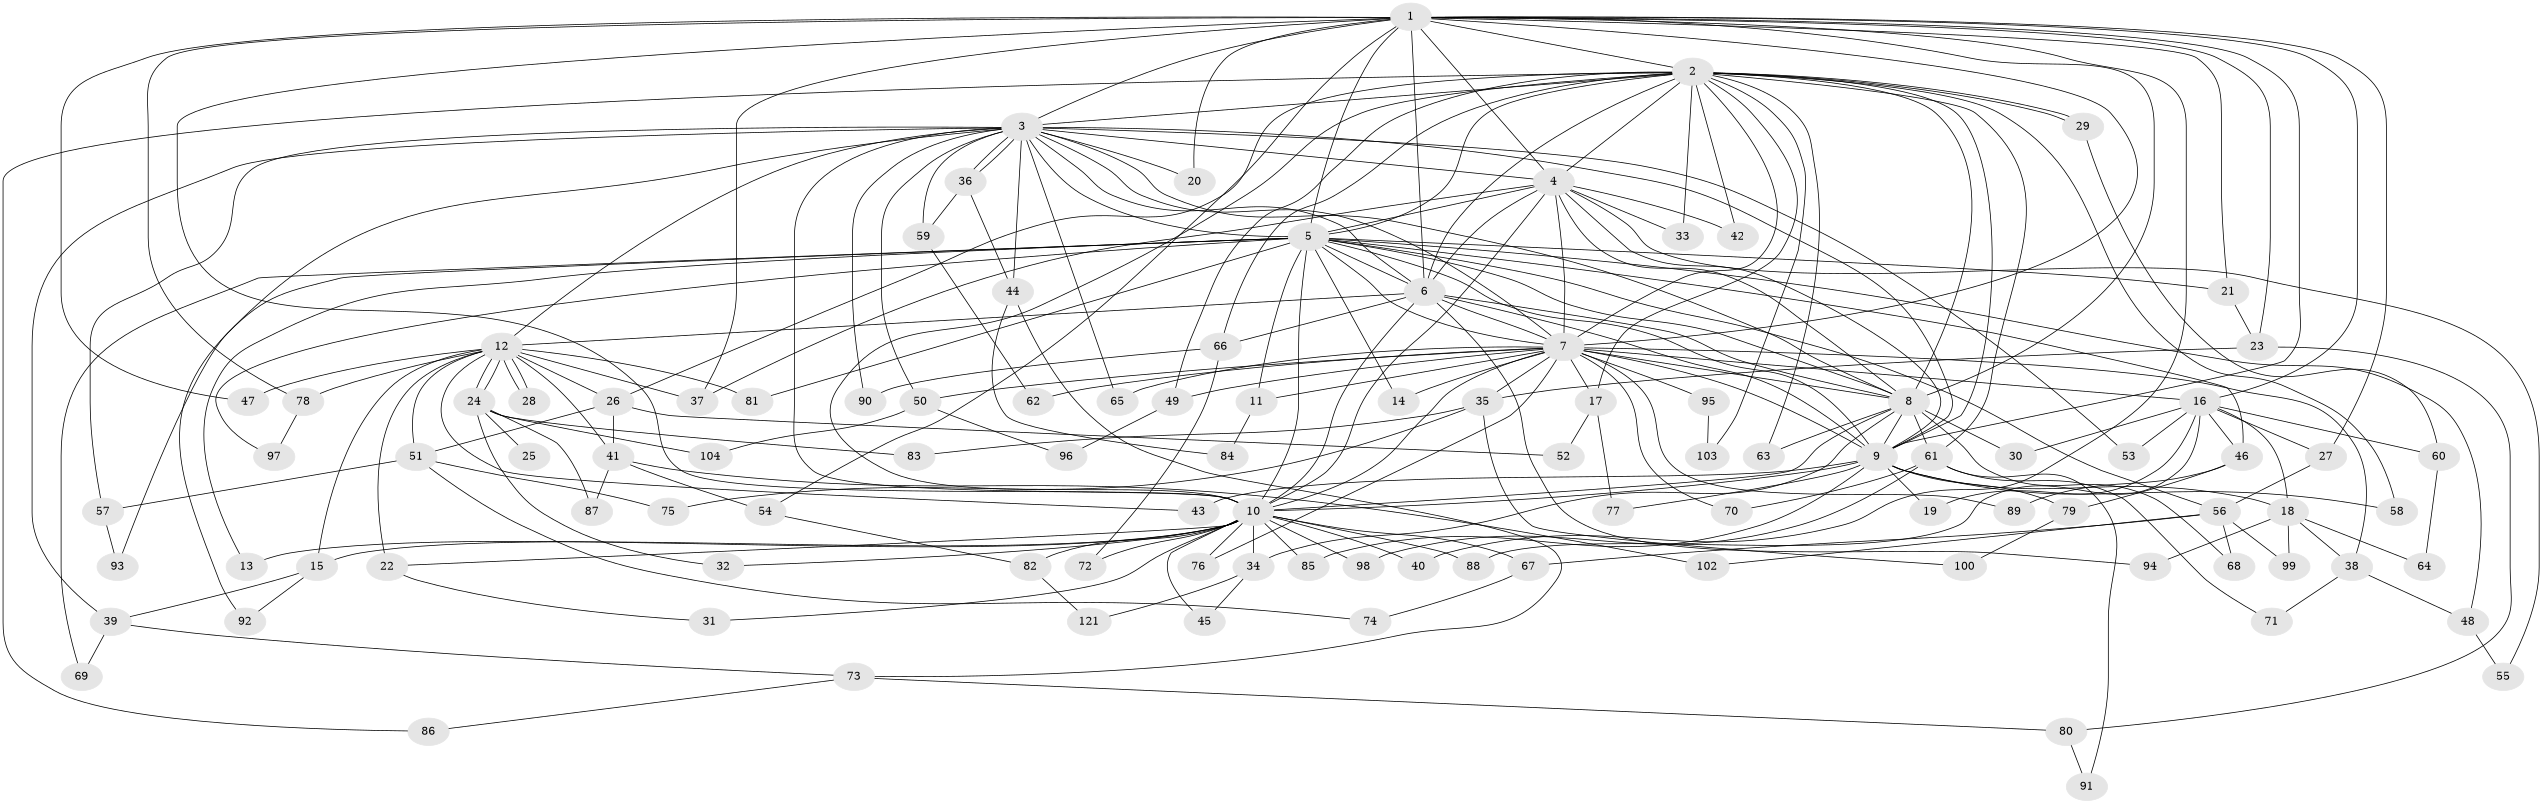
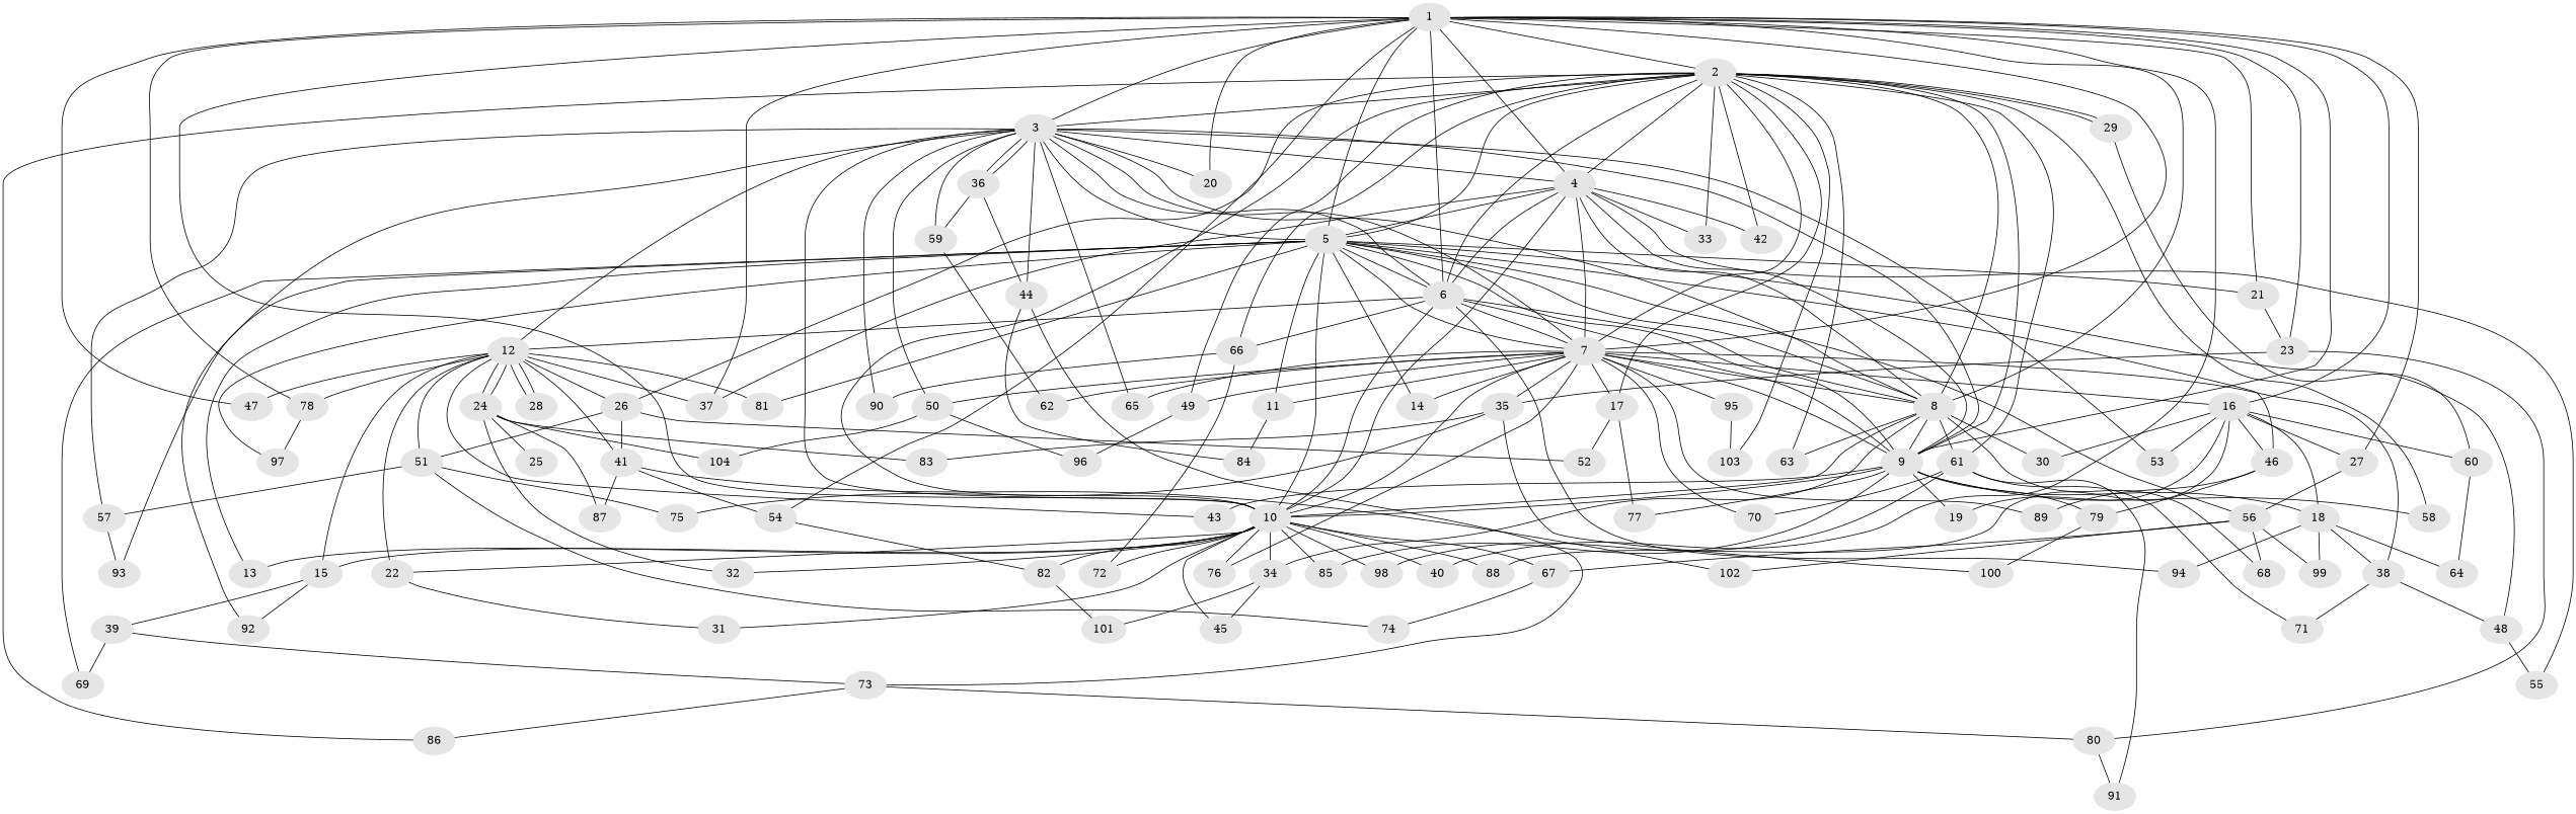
  graph {
    node [color=gray90 style=filled]
    1
    2
    3
    4
    5
    6
    7
    8
    9
    10
    16
    20
    21
    23
    27
    37
    40
    47
    54
    78
    17
    26
    29
    33
    42
    49
    58
    61
    63
    66
    86
    103
    12
    36
    39
    44
    50
    53
    57
    59
    65
    90
    92
    55
    11
    13
    14
    46
    48
    56
    69
    81
    93
    97
    94
    35
    38
    62
    70
    76
    89
    95
    30
    34
    68
    18
    19
    43
    77
    79
    85
    72
    15
    22
    31
    32
    45
    67
    82
    88
    98
    60
    80
    52
    41
    51
    96
    71
    91
    24
    28
    73
    84
    104
    99
    102
    100
    83
    75
-   101 [label=121]
+   101
    64
    74
    25
    87
    1 -- 2
    1 -- 3
    1 -- 4
    1 -- 5
    1 -- 6
    1 -- 7
    1 -- 8
    1 -- 9
    1 -- 10
    1 -- 16
    1 -- 20
    1 -- 21
    1 -- 23
    1 -- 27
    1 -- 37
    1 -- 40
    1 -- 47
    1 -- 54
    1 -- 78
    2 -- 3
    2 -- 4
    2 -- 5
    2 -- 6
    2 -- 7
    2 -- 8
    2 -- 9
    2 -- 10
    2 -- 17
    2 -- 26
    2 -- 29
    2 -- 29
    2 -- 33
    2 -- 42
    2 -- 49
    2 -- 58
    2 -- 61
    2 -- 63
    2 -- 66
    2 -- 86
    2 -- 103
    3 -- 4
    3 -- 5
    3 -- 6
    3 -- 7
    3 -- 8
    3 -- 9
    3 -- 10
    3 -- 20
    3 -- 12
    3 -- 36
    3 -- 36
-   3 -- 39
    3 -- 44
    3 -- 50
    3 -- 53
    3 -- 57
    3 -- 59
    3 -- 65
    3 -- 90
    3 -- 92
    4 -- 5
    4 -- 6
    4 -- 7
    4 -- 8
    4 -- 9
    4 -- 10
    4 -- 37
    4 -- 33
    4 -- 42
    4 -- 55
    5 -- 6
    5 -- 7
    5 -- 8
    5 -- 9
    5 -- 10
    5 -- 21
    5 -- 11
    5 -- 13
    5 -- 14
    5 -- 46
    5 -- 48
    5 -- 56
    5 -- 69
    5 -- 81
    5 -- 93
    5 -- 97
    6 -- 7
    6 -- 8
    6 -- 9
    6 -- 10
    6 -- 66
    6 -- 12
    6 -- 94
    7 -- 8
    7 -- 9
    7 -- 10
    7 -- 16
    7 -- 17
    7 -- 49
    7 -- 50
    7 -- 65
    7 -- 11
    7 -- 14
    7 -- 35
    7 -- 38
    7 -- 62
    7 -- 70
    7 -- 76
    7 -- 89
    7 -- 95
    8 -- 9
    8 -- 10
    8 -- 61
    8 -- 63
    8 -- 30
    8 -- 34
    8 -- 68
    9 -- 10
    9 -- 58
    9 -- 18
    9 -- 19
    9 -- 43
    9 -- 77
    9 -- 79
    9 -- 85
    10 -- 40
    10 -- 13
    10 -- 76
    10 -- 34
    10 -- 85
    10 -- 72
    10 -- 15
    10 -- 22
    10 -- 31
    10 -- 32
    10 -- 45
    10 -- 67
    10 -- 82
    10 -- 88
    10 -- 98
    16 -- 27
    16 -- 53
    16 -- 46
    16 -- 30
    16 -- 18
    16 -- 19
    16 -- 88
    16 -- 60
    21 -- 23
    23 -- 35
    23 -- 80
    27 -- 56
    54 -- 82
    78 -- 97
    17 -- 77
    17 -- 52
    26 -- 52
    26 -- 41
    26 -- 51
    29 -- 60
    49 -- 96
    61 -- 70
    61 -- 98
    61 -- 71
    61 -- 91
    66 -- 90
    66 -- 72
    12 -- 37
    12 -- 47
    12 -- 78
    12 -- 26
    12 -- 81
    12 -- 43
    12 -- 15
    12 -- 22
    12 -- 41
    12 -- 51
    12 -- 24
    12 -- 24
    12 -- 28
    12 -- 28
    36 -- 44
    36 -- 59
    39 -- 69
    39 -- 73
    44 -- 73
    44 -- 84
    50 -- 96
    50 -- 104
    57 -- 93
    59 -- 62
    11 -- 84
    46 -- 89
    46 -- 79
    48 -- 55
    56 -- 68
    56 -- 67
    56 -- 99
    56 -- 102
    35 -- 100
    35 -- 83
    35 -- 75
    38 -- 48
    38 -- 71
    95 -- 103
    34 -- 45
    34 -- 101
    18 -- 94
    18 -- 38
    18 -- 99
    18 -- 64
    79 -- 100
    15 -- 39
    15 -- 92
    22 -- 31
    67 -- 74
    82 -- 101
    60 -- 64
    80 -- 91
    41 -- 54
    41 -- 102
    41 -- 87
    51 -- 57
    51 -- 75
    51 -- 74
    24 -- 32
    24 -- 104
    24 -- 83
    24 -- 25
    24 -- 87
    73 -- 86
    73 -- 80
  }
